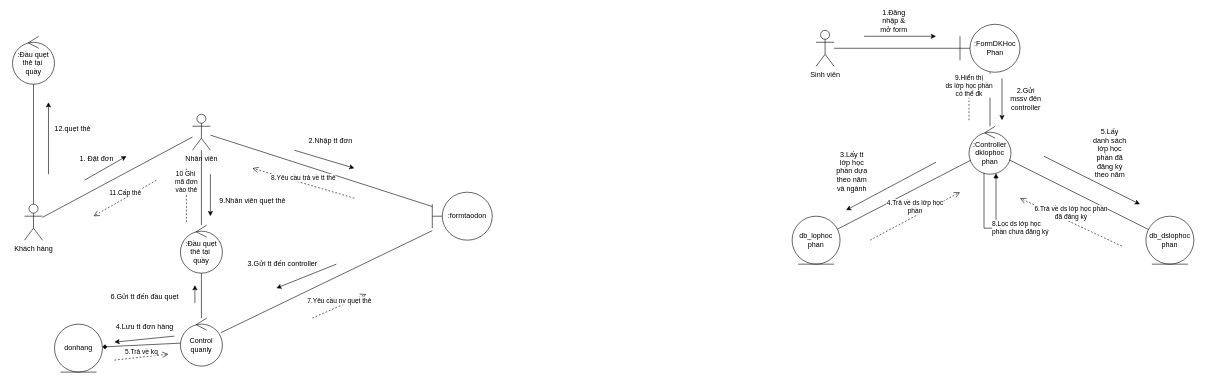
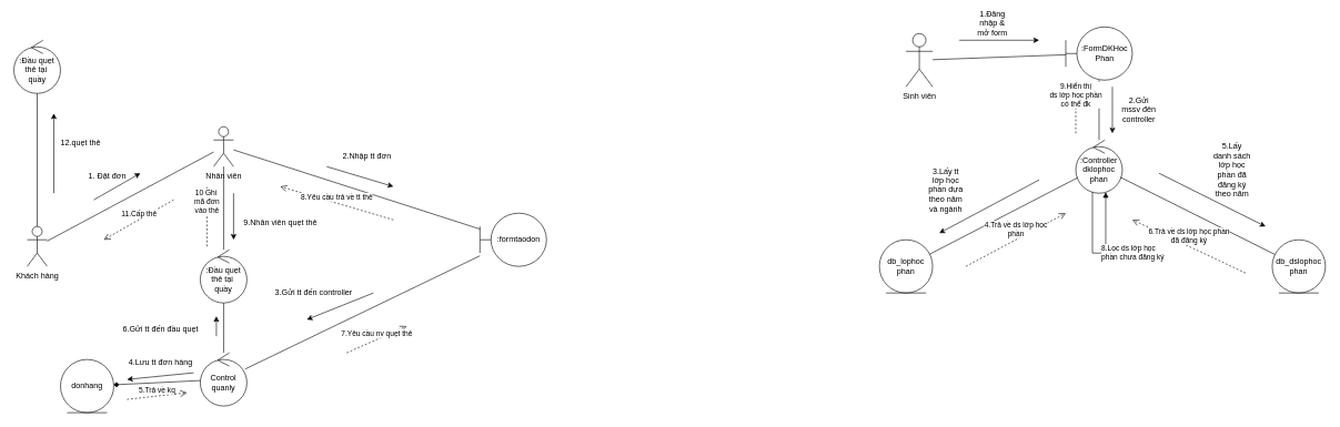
  <mxCell id="0" />
  <mxCell id="1" parent="0" />
  <mxCell id="2" value="Khách hàng" style="shape=umlActor;verticalLabelPosition=bottom;verticalAlign=top;html=1;" vertex="1" parent="1"><mxGeometry x="40" y="340" width="30" height="60" as="geometry" /></mxCell>
  <mxCell id="3" value="Nhân viên" style="shape=umlActor;verticalLabelPosition=bottom;verticalAlign=top;html=1;" vertex="1" parent="1"><mxGeometry x="320" y="190" width="30" height="60" as="geometry" /></mxCell>
  <mxCell id="4" value="" style="endArrow=none;html=1;rounded=0;" edge="1" parent="1" source="2" target="3"><mxGeometry width="50" height="50" relative="1" as="geometry"><mxPoint x="190" y="370" as="sourcePoint" /><mxPoint x="240" y="320" as="targetPoint" /></mxGeometry></mxCell>
  <mxCell id="5" value="" style="endArrow=classic;html=1;rounded=0;" edge="1" parent="1"><mxGeometry width="50" height="50" relative="1" as="geometry"><mxPoint x="140" y="300" as="sourcePoint" /><mxPoint x="210" y="260" as="targetPoint" /></mxGeometry></mxCell>
  <mxCell id="6" value="1. Đặt đơn" style="text;html=1;align=center;verticalAlign=middle;resizable=0;points=[];autosize=1;strokeColor=none;fillColor=none;" vertex="1" parent="1"><mxGeometry x="120" y="250" width="80" height="30" as="geometry" /></mxCell>
  <mxCell id="7" value=":formtaodon" style="shape=umlBoundary;whiteSpace=wrap;html=1;" vertex="1" parent="1"><mxGeometry x="720" y="320" width="100" height="80" as="geometry" /></mxCell>
  <mxCell id="8" value="" style="endArrow=none;html=1;rounded=0;" edge="1" parent="1" source="7" target="3"><mxGeometry width="50" height="50" relative="1" as="geometry"><mxPoint x="80" y="372" as="sourcePoint" /><mxPoint x="330" y="238" as="targetPoint" /></mxGeometry></mxCell>
  <mxCell id="9" value="" style="endArrow=classic;html=1;rounded=0;" edge="1" parent="1"><mxGeometry width="50" height="50" relative="1" as="geometry"><mxPoint x="490" y="250" as="sourcePoint" /><mxPoint x="590" y="280" as="targetPoint" /></mxGeometry></mxCell>
  <mxCell id="10" value="2.Nhập tt đơn" style="text;html=1;align=center;verticalAlign=middle;resizable=0;points=[];autosize=1;strokeColor=none;fillColor=none;" vertex="1" parent="1"><mxGeometry x="500" y="220" width="100" height="30" as="geometry" /></mxCell>
  <mxCell id="11" value=":Đầu quẹt thẻ tại&amp;nbsp;&lt;br&gt;quầy" style="ellipse;shape=umlControl;whiteSpace=wrap;html=1;" vertex="1" parent="1"><mxGeometry x="300" y="375" width="70" height="80" as="geometry" /></mxCell>
  <mxCell id="12" value="Control&lt;br&gt;quanly" style="ellipse;shape=umlControl;whiteSpace=wrap;html=1;" vertex="1" parent="1"><mxGeometry x="300" y="530" width="70" height="80" as="geometry" /></mxCell>
  <mxCell id="13" value="" style="endArrow=none;html=1;rounded=0;" edge="1" parent="1" source="7" target="12"><mxGeometry width="50" height="50" relative="1" as="geometry"><mxPoint x="590" y="363" as="sourcePoint" /><mxPoint x="360" y="238" as="targetPoint" /></mxGeometry></mxCell>
  <mxCell id="14" value="3.Gửi tt đến controller" style="text;html=1;align=center;verticalAlign=middle;resizable=0;points=[];autosize=1;strokeColor=none;fillColor=none;" vertex="1" parent="1"><mxGeometry x="400" y="425" width="140" height="30" as="geometry" /></mxCell>
  <mxCell id="15" value="" style="endArrow=classic;html=1;rounded=0;" edge="1" parent="1"><mxGeometry width="50" height="50" relative="1" as="geometry"><mxPoint x="560" y="440" as="sourcePoint" /><mxPoint x="460" y="480" as="targetPoint" /></mxGeometry></mxCell>
  <mxCell id="16" value="donhang" style="ellipse;shape=umlEntity;whiteSpace=wrap;html=1;" vertex="1" parent="1"><mxGeometry x="90" y="540" width="80" height="80" as="geometry" /></mxCell>
  <mxCell id="17" value="" style="endArrow=diamond;html=1;rounded=0;" edge="1" parent="1" source="12" target="16"><mxGeometry width="50" height="50" relative="1" as="geometry"><mxPoint x="446" y="550" as="sourcePoint" /><mxPoint x="244" y="628" as="targetPoint" /></mxGeometry></mxCell>
  <mxCell id="18" value="" style="endArrow=classic;html=1;rounded=0;" edge="1" parent="1"><mxGeometry width="50" height="50" relative="1" as="geometry"><mxPoint x="290" y="560" as="sourcePoint" /><mxPoint x="190" y="570" as="targetPoint" /></mxGeometry></mxCell>
  <mxCell id="19" value="4.Lưu tt đơn hàng" style="text;html=1;align=center;verticalAlign=middle;resizable=0;points=[];autosize=1;strokeColor=none;fillColor=none;" vertex="1" parent="1"><mxGeometry x="180" y="530" width="120" height="30" as="geometry" /></mxCell>
  <mxCell id="20" value="11.Cấp thẻ" style="html=1;verticalAlign=bottom;endArrow=open;dashed=1;endSize=8;curved=0;rounded=0;" edge="1" parent="1"><mxGeometry relative="1" as="geometry"><mxPoint x="260" y="300" as="sourcePoint" /><mxPoint x="155" y="360" as="targetPoint" /></mxGeometry></mxCell>
  <mxCell id="21" value="5.Trả về kq" style="html=1;verticalAlign=bottom;endArrow=open;dashed=1;endSize=8;curved=0;rounded=0;" edge="1" parent="1"><mxGeometry relative="1" as="geometry"><mxPoint x="190" y="600" as="sourcePoint" /><mxPoint x="280" y="590" as="targetPoint" /></mxGeometry></mxCell>
  <mxCell id="22" value="7.Yêu cầu nv quẹt thẻ" style="html=1;verticalAlign=bottom;endArrow=open;dashed=1;endSize=8;curved=0;rounded=0;" edge="1" parent="1"><mxGeometry relative="1" as="geometry"><mxPoint x="520" y="530" as="sourcePoint" /><mxPoint x="610" y="490" as="targetPoint" /></mxGeometry></mxCell>
  <mxCell id="23" value="8.Yêu cầu trả về tt thẻ" style="html=1;verticalAlign=bottom;endArrow=open;dashed=1;endSize=8;curved=0;rounded=0;" edge="1" parent="1"><mxGeometry relative="1" as="geometry"><mxPoint x="590" y="330" as="sourcePoint" /><mxPoint x="420" y="280" as="targetPoint" /></mxGeometry></mxCell>
  <mxCell id="24" value="" style="endArrow=classic;html=1;rounded=0;" edge="1" parent="1"><mxGeometry width="50" height="50" relative="1" as="geometry"><mxPoint x="324.17" y="505" as="sourcePoint" /><mxPoint x="324.17" y="475" as="targetPoint" /></mxGeometry></mxCell>
  <mxCell id="25" value="6.Gửi tt đến đầu quẹt" style="text;html=1;align=center;verticalAlign=middle;resizable=0;points=[];autosize=1;strokeColor=none;fillColor=none;" vertex="1" parent="1"><mxGeometry x="170" y="480" width="140" height="30" as="geometry" /></mxCell>
  <mxCell id="26" value="" style="endArrow=none;html=1;rounded=0;" edge="1" parent="1" source="11" target="12"><mxGeometry width="50" height="50" relative="1" as="geometry"><mxPoint x="590" y="409" as="sourcePoint" /><mxPoint x="388" y="487" as="targetPoint" /></mxGeometry></mxCell>
  <mxCell id="27" value="" style="endArrow=none;html=1;rounded=0;" edge="1" parent="1" source="3" target="11"><mxGeometry width="50" height="50" relative="1" as="geometry"><mxPoint x="590" y="409" as="sourcePoint" /><mxPoint x="388" y="487" as="targetPoint" /></mxGeometry></mxCell>
  <mxCell id="28" value="" style="endArrow=classic;html=1;rounded=0;" edge="1" parent="1"><mxGeometry width="50" height="50" relative="1" as="geometry"><mxPoint x="350" y="290" as="sourcePoint" /><mxPoint x="350" y="360" as="targetPoint" /></mxGeometry></mxCell>
  <mxCell id="29" value="9.Nhân viên quẹt thẻ" style="text;html=1;align=center;verticalAlign=middle;resizable=0;points=[];autosize=1;strokeColor=none;fillColor=none;" vertex="1" parent="1"><mxGeometry x="355" y="320" width="130" height="30" as="geometry" /></mxCell>
  <mxCell id="30" value="10 Ghi&amp;nbsp;&lt;br&gt;mã đơn&lt;br&gt;vào thẻ" style="html=1;verticalAlign=bottom;endArrow=open;dashed=1;endSize=8;curved=0;rounded=0;" edge="1" parent="1"><mxGeometry relative="1" as="geometry"><mxPoint x="310" y="370" as="sourcePoint" /><mxPoint x="310" y="280" as="targetPoint" /></mxGeometry></mxCell>
  <mxCell id="31" value=":Đầu quẹt thẻ tại&amp;nbsp;&lt;br&gt;quầy" style="ellipse;shape=umlControl;whiteSpace=wrap;html=1;" vertex="1" parent="1"><mxGeometry x="20" y="60" width="70" height="80" as="geometry" /></mxCell>
  <mxCell id="32" value="" style="endArrow=none;html=1;rounded=0;" edge="1" parent="1" source="2" target="31"><mxGeometry width="50" height="50" relative="1" as="geometry"><mxPoint x="80" y="372" as="sourcePoint" /><mxPoint x="330" y="238" as="targetPoint" /></mxGeometry></mxCell>
  <mxCell id="33" value="" style="endArrow=classic;html=1;rounded=0;" edge="1" parent="1"><mxGeometry width="50" height="50" relative="1" as="geometry"><mxPoint x="80" y="290" as="sourcePoint" /><mxPoint x="80" y="170" as="targetPoint" /></mxGeometry></mxCell>
  <mxCell id="34" value="12.quẹt thẻ" style="text;html=1;align=center;verticalAlign=middle;resizable=0;points=[];autosize=1;strokeColor=none;fillColor=none;" vertex="1" parent="1"><mxGeometry x="80" width="80" height="30" as="geometry" y="200" /></mxCell>
- <mxCell id="35" value="Sinh viên" style="shape=umlActor;verticalLabelPosition=bottom;verticalAlign=top;html=1;" vertex="1" parent="1"><mxGeometry x="1360" y="50" width="30" height="60" as="geometry" /></mxCell>
+ <mxCell id="35" value="Sinh viên" style="shape=umlActor;verticalLabelPosition=bottom;verticalAlign=top;html=1;" vertex="1" parent="1"><mxGeometry x="1360" y="50" width="40" height="80" as="geometry" /></mxCell>
  <mxCell id="36" value=":FormDKHoc&lt;br&gt;Phan" style="shape=umlBoundary;whiteSpace=wrap;html=1;" vertex="1" parent="1"><mxGeometry x="1600" y="40" width="100" height="80" as="geometry" /></mxCell>
  <mxCell id="37" value=":Controller&lt;br&gt;dklophoc&lt;br&gt;phan" style="ellipse;shape=umlControl;whiteSpace=wrap;html=1;" vertex="1" parent="1"><mxGeometry x="1615" y="210" width="70" height="80" as="geometry" /></mxCell>
  <mxCell id="38" value="db_lophoc&lt;br&gt;phan" style="ellipse;shape=umlEntity;whiteSpace=wrap;html=1;" vertex="1" parent="1"><mxGeometry x="1320" y="360" width="80" height="80" as="geometry" /></mxCell>
  <mxCell id="39" value="db_dslophoc&lt;br&gt;phan" style="ellipse;shape=umlEntity;whiteSpace=wrap;html=1;" vertex="1" parent="1"><mxGeometry x="1910" y="360" width="80" height="80" as="geometry" /></mxCell>
  <mxCell id="40" value="" style="endArrow=none;html=1;rounded=0;" edge="1" parent="1" source="35" target="36"><mxGeometry width="50" height="50" relative="1" as="geometry"><mxPoint x="1570" y="210" as="sourcePoint" /><mxPoint x="1620" y="160" as="targetPoint" /></mxGeometry></mxCell>
  <mxCell id="41" value="" style="endArrow=none;html=1;rounded=0;" edge="1" parent="1" source="37" target="36"><mxGeometry width="50" height="50" relative="1" as="geometry"><mxPoint x="1430" y="212" as="sourcePoint" /><mxPoint x="1610" y="117" as="targetPoint" /></mxGeometry></mxCell>
  <mxCell id="42" value="" style="endArrow=none;html=1;rounded=0;" edge="1" parent="1" source="38" target="37"><mxGeometry width="50" height="50" relative="1" as="geometry"><mxPoint x="1835" y="210" as="sourcePoint" /><mxPoint x="1710" y="124" as="targetPoint" /></mxGeometry></mxCell>
  <mxCell id="43" value="" style="endArrow=none;html=1;rounded=0;" edge="1" parent="1" source="39" target="37"><mxGeometry width="50" height="50" relative="1" as="geometry"><mxPoint x="1406" y="392" as="sourcePoint" /><mxPoint x="1628" y="276" as="targetPoint" /></mxGeometry></mxCell>
  <mxCell id="44" value="" style="endArrow=classic;html=1;rounded=0;" edge="1" parent="1"><mxGeometry width="50" height="50" relative="1" as="geometry"><mxPoint x="1440" y="60" as="sourcePoint" /><mxPoint x="1560" y="60" as="targetPoint" /></mxGeometry></mxCell>
  <mxCell id="45" value="1.Đăng nhập &amp;amp; mở form" style="text;html=1;align=center;verticalAlign=middle;whiteSpace=wrap;rounded=0;" vertex="1" parent="1"><mxGeometry x="1460" y="20" width="60" height="30" as="geometry" /></mxCell>
  <mxCell id="46" value="" style="endArrow=classic;html=1;rounded=0;" edge="1" parent="1"><mxGeometry width="50" height="50" relative="1" as="geometry"><mxPoint x="1670" y="130" as="sourcePoint" /><mxPoint x="1670" as="targetPoint" y="200" /></mxGeometry></mxCell>
  <mxCell id="47" value="2.Gửi mssv đên controller" style="text;html=1;align=center;verticalAlign=middle;whiteSpace=wrap;rounded=0;" vertex="1" parent="1"><mxGeometry x="1680" y="150" width="60" height="30" as="geometry" /></mxCell>
  <mxCell id="48" value="" style="endArrow=classic;html=1;rounded=0;" edge="1" parent="1"><mxGeometry width="50" height="50" relative="1" as="geometry"><mxPoint x="1560" y="270" as="sourcePoint" /><mxPoint x="1410" y="350" as="targetPoint" /></mxGeometry></mxCell>
  <mxCell id="49" value="3.Lấy tt lớp học phần dựa theo năm và ngành" style="text;html=1;align=center;verticalAlign=middle;whiteSpace=wrap;rounded=0;" vertex="1" parent="1"><mxGeometry x="1390" y="270" width="60" height="30" as="geometry" /></mxCell>
  <mxCell id="50" value="4.Trả về ds lớp học&lt;br&gt;phần" style="html=1;verticalAlign=bottom;endArrow=open;dashed=1;endSize=8;curved=0;rounded=0;" edge="1" parent="1"><mxGeometry relative="1" as="geometry"><mxPoint x="1450" y="400" as="sourcePoint" /><mxPoint x="1600" y="320" as="targetPoint" /></mxGeometry></mxCell>
  <mxCell id="51" value="" style="endArrow=classic;html=1;rounded=0;" edge="1" parent="1"><mxGeometry width="50" height="50" relative="1" as="geometry"><mxPoint x="1740" y="260" as="sourcePoint" /><mxPoint x="1900" y="340" as="targetPoint" /></mxGeometry></mxCell>
  <mxCell id="52" value="5.Lấy danh sách lớp học phần đã đăng ký theo năm" style="text;html=1;align=center;verticalAlign=middle;whiteSpace=wrap;rounded=0;" vertex="1" parent="1"><mxGeometry x="1820" y="240" width="60" height="30" as="geometry" /></mxCell>
  <mxCell id="53" value="6.Trả về ds lớp học phần&lt;br&gt;đã đăng ký" style="html=1;verticalAlign=bottom;endArrow=open;dashed=1;endSize=8;curved=0;rounded=0;" edge="1" parent="1"><mxGeometry x="-0.0" relative="1" as="geometry"><mxPoint x="1870" y="410" as="sourcePoint" /><mxPoint x="1700" y="330" as="targetPoint" /><mxPoint as="offset" /></mxGeometry></mxCell>
  <mxCell id="54" value="8.Lọc ds lớp học&lt;br&gt;phần chưa đăng ký" style="html=1;align=left;spacingLeft=2;endArrow=block;rounded=0;edgeStyle=orthogonalEdgeStyle;curved=0;rounded=0;" edge="1" target="37" parent="1" source="37"><mxGeometry relative="1" as="geometry"><mxPoint x="1610" y="350" as="sourcePoint" /><Array as="points"><mxPoint x="1640" y="380" /><mxPoint x="1660" y="380" /></Array><mxPoint x="1615" y="380" as="targetPoint" /></mxGeometry></mxCell>
  <mxCell id="55" value="9.Hiển thị&lt;br&gt;ds lớp học phần&lt;br&gt;có thể đk" style="html=1;verticalAlign=bottom;endArrow=open;dashed=1;endSize=8;curved=0;rounded=0;" edge="1" parent="1"><mxGeometry x="-0.0" relative="1" as="geometry"><mxPoint x="1615" as="sourcePoint" y="200" /><mxPoint x="1615" y="130" as="targetPoint" /><mxPoint as="offset" /></mxGeometry></mxCell>
